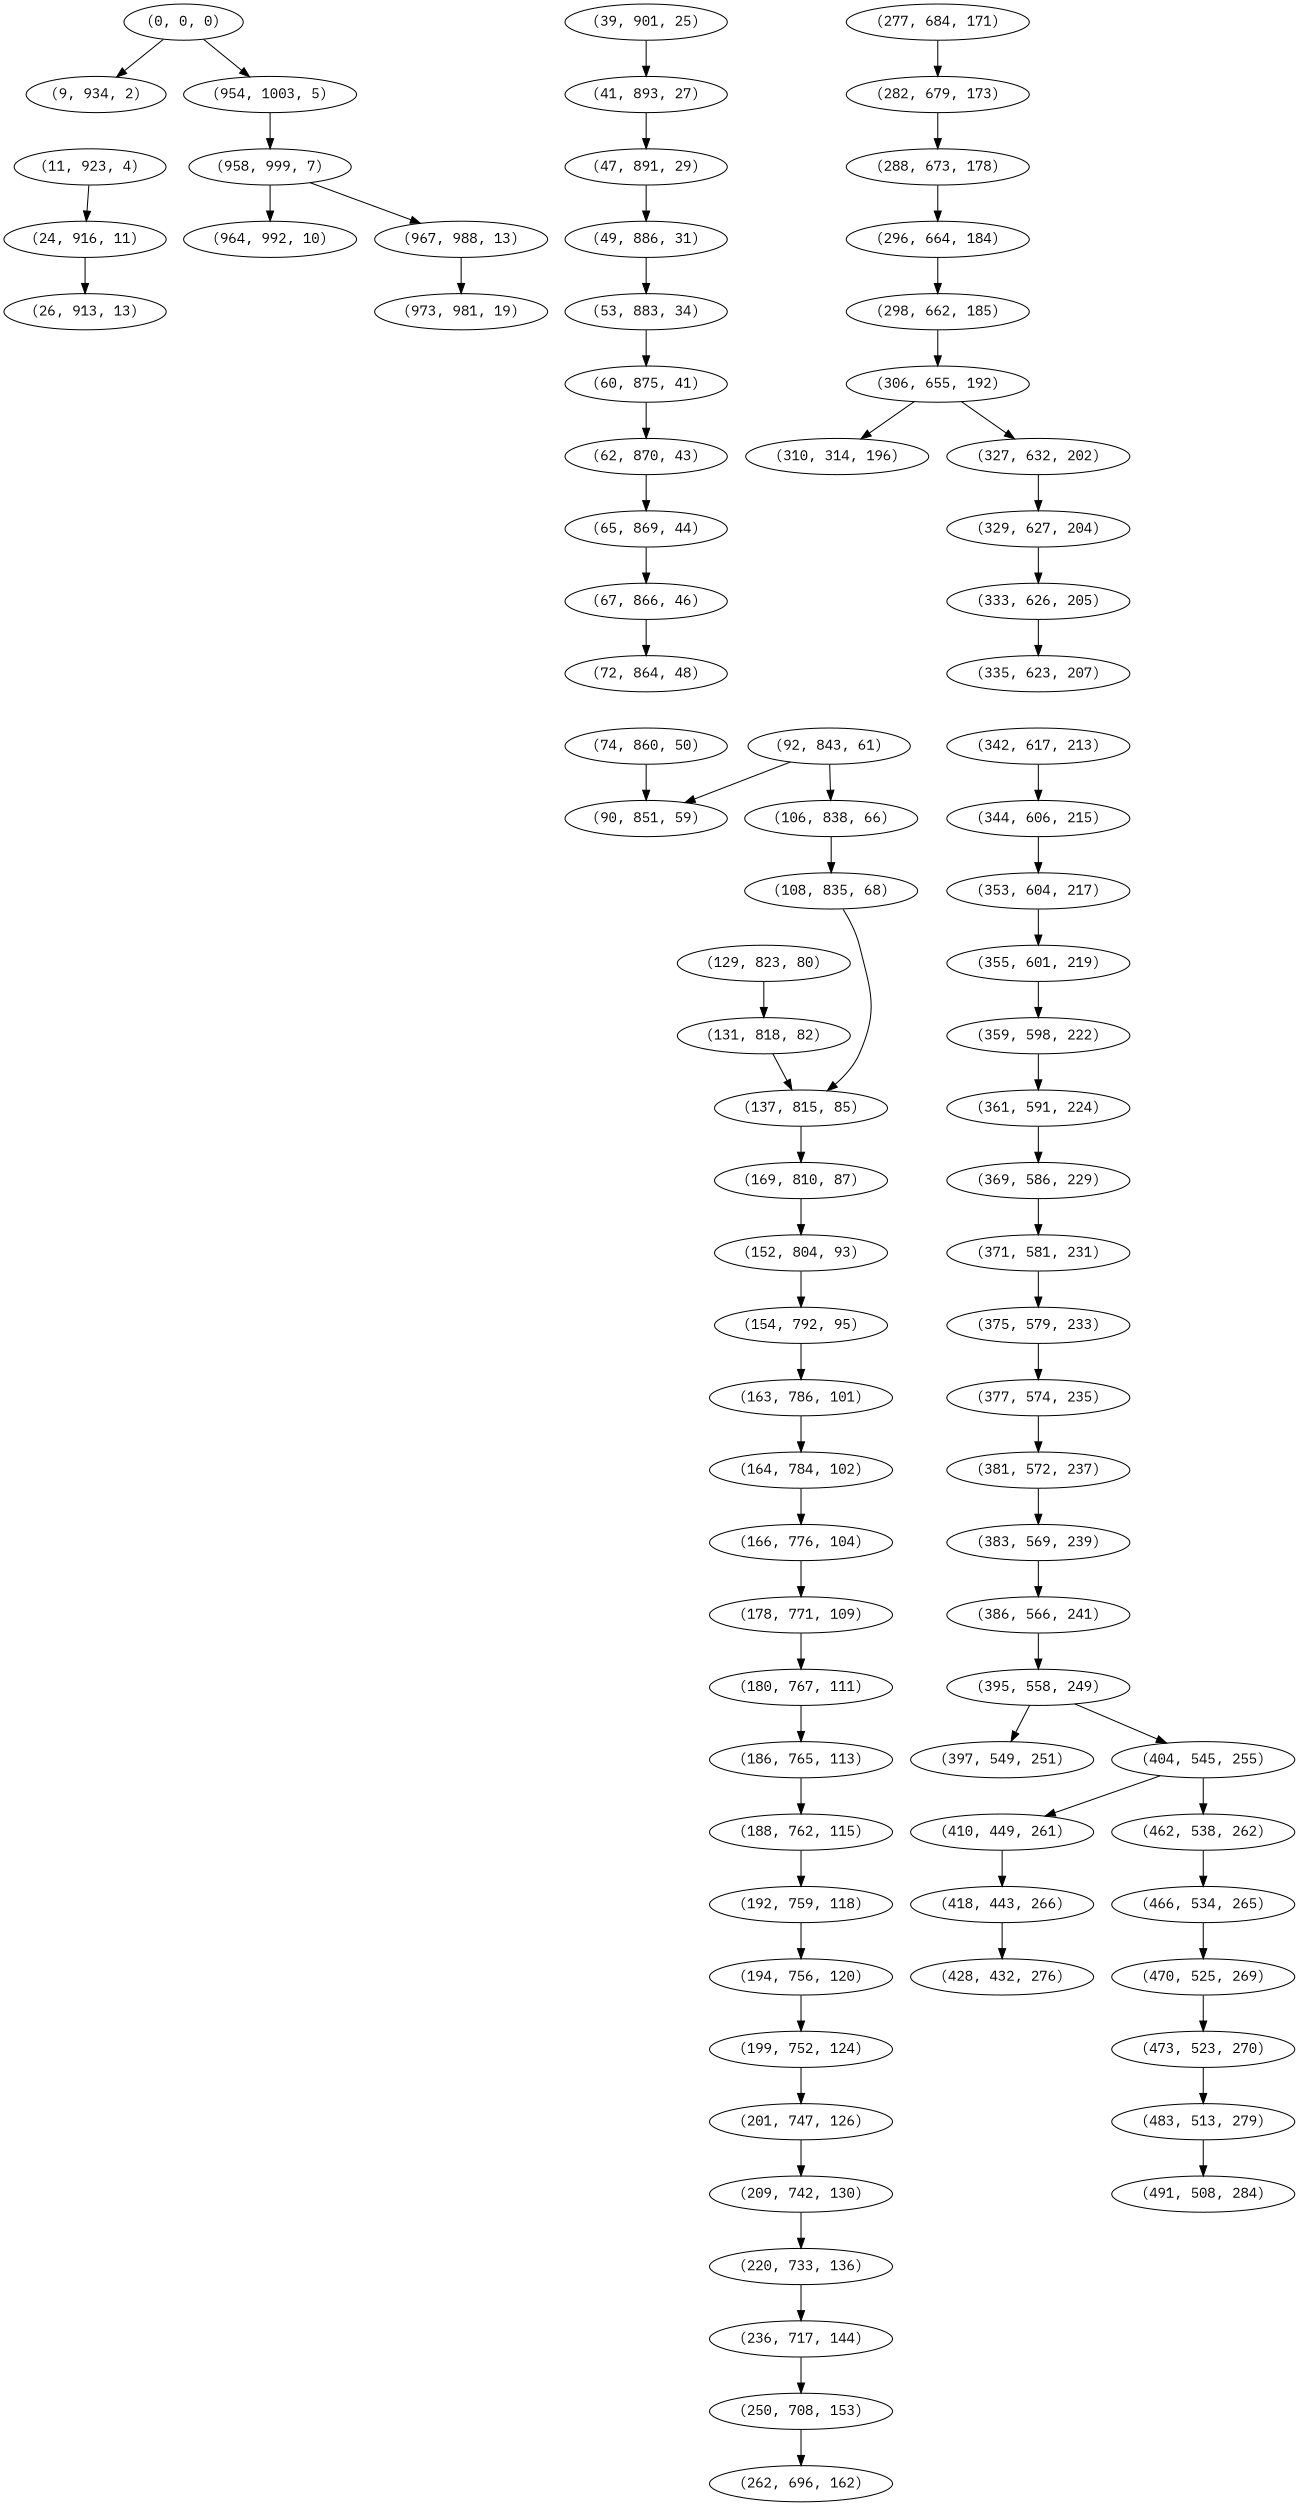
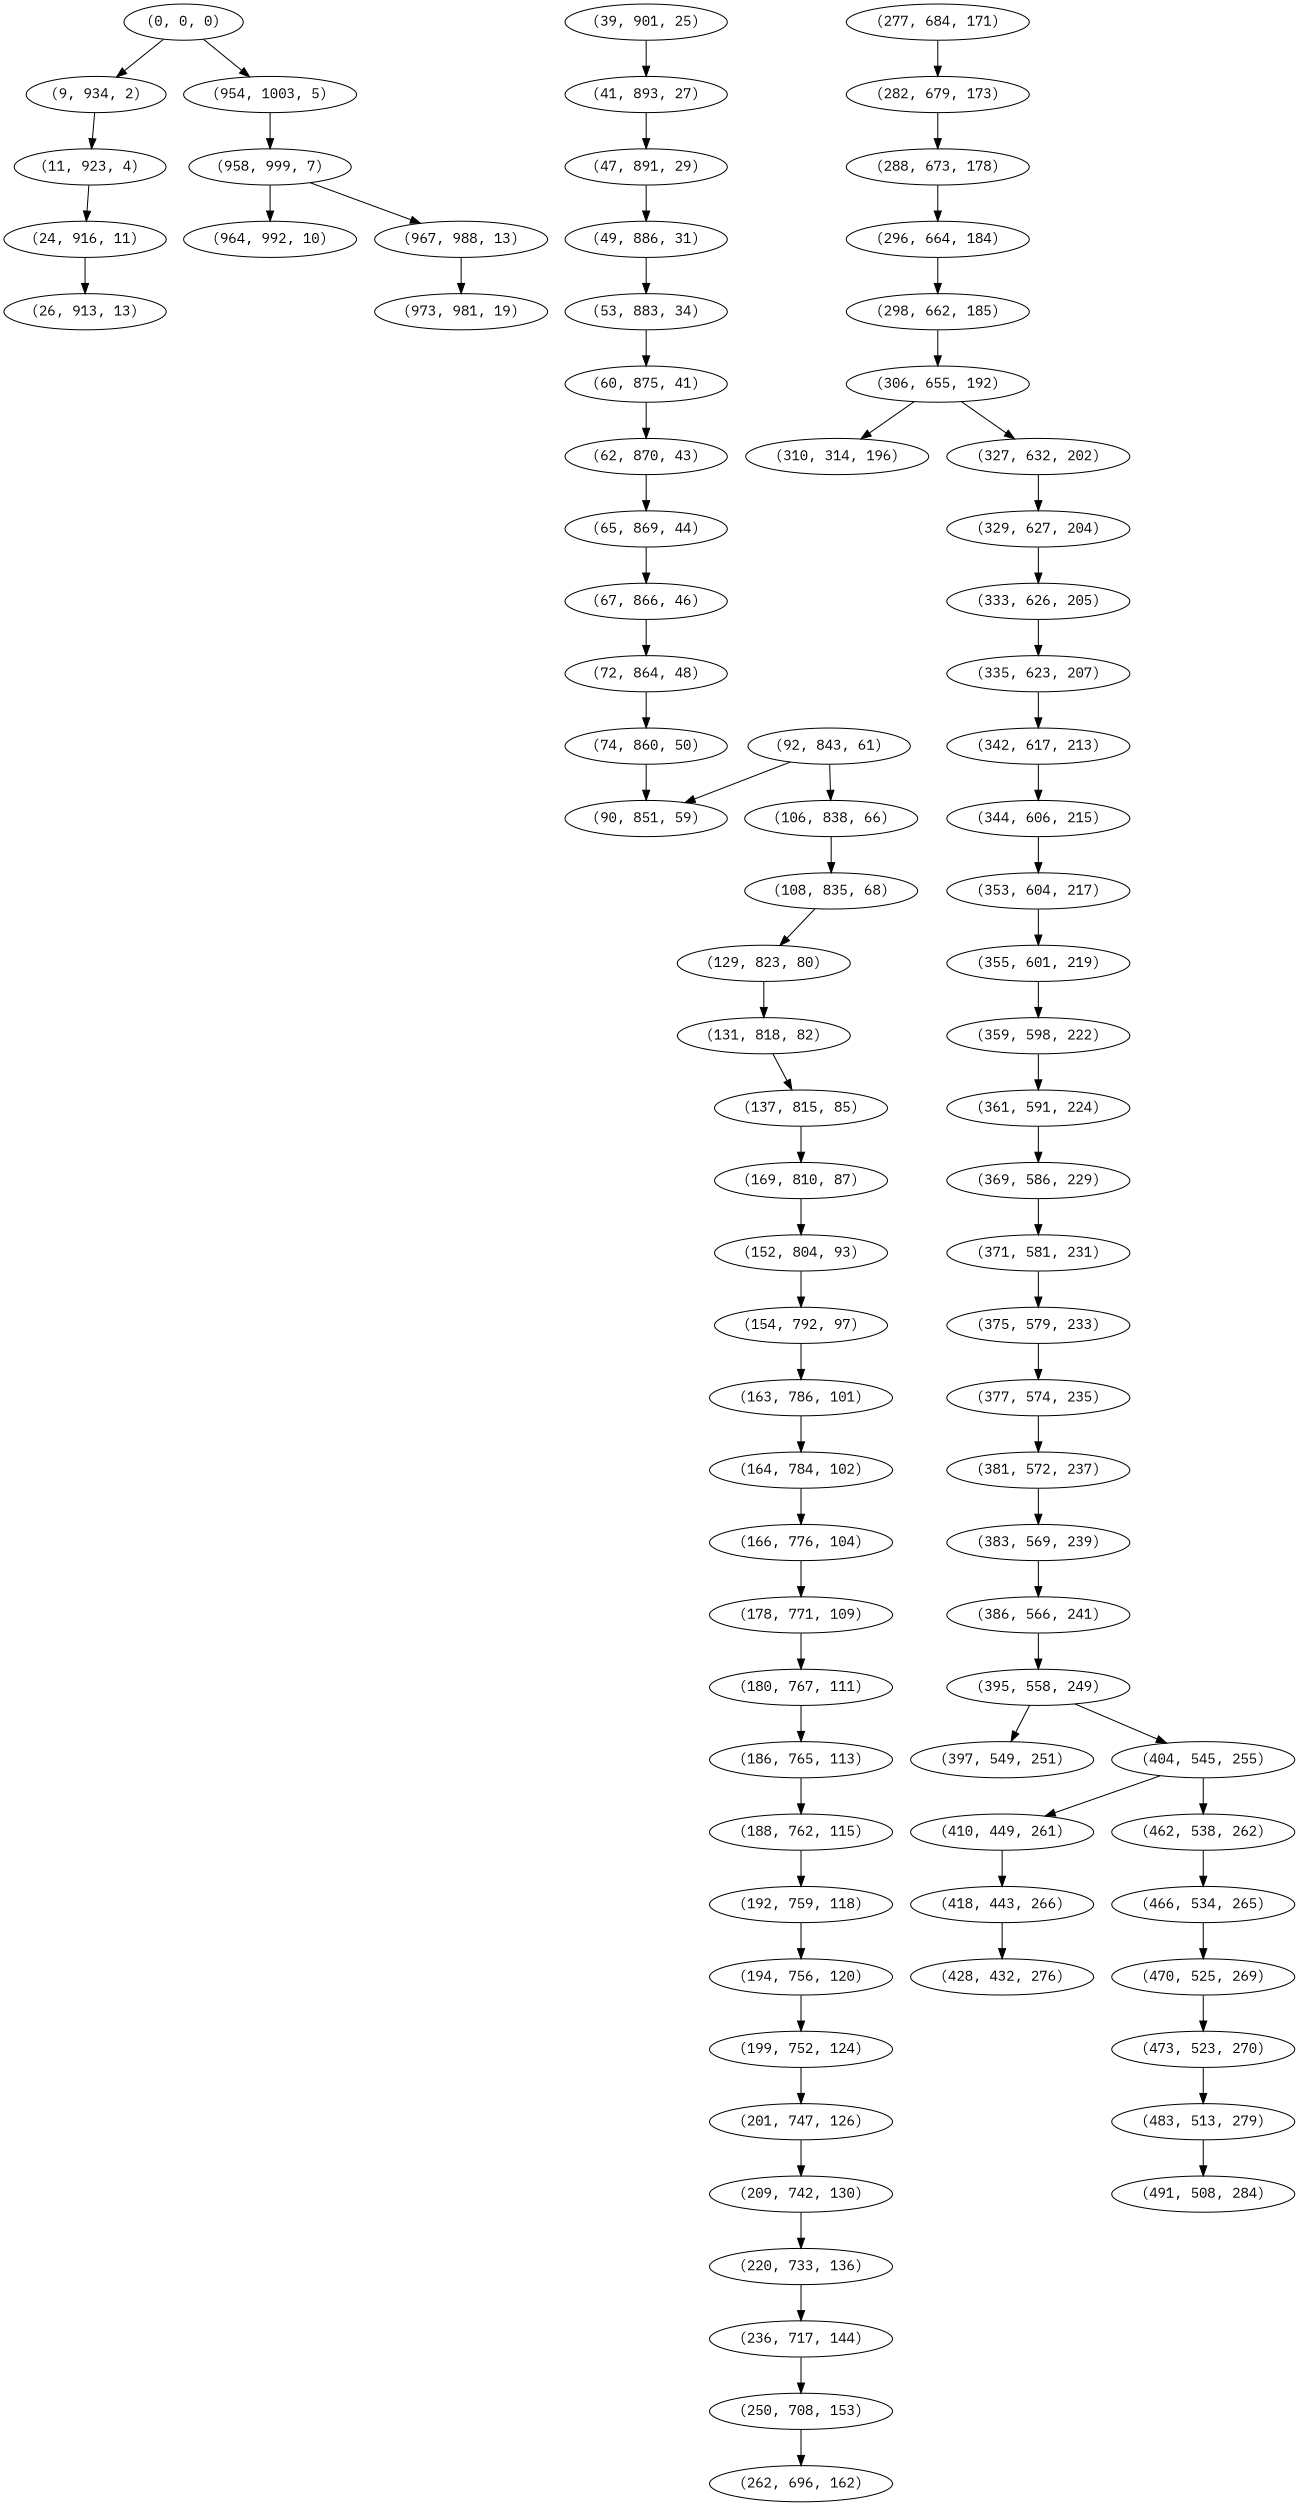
  digraph {
    fontname="IBM Plex Mono"
    node [fontname="IBM Plex Mono"]
    edge [fontname="IBM Plex Mono"]
    "(0, 0, 0)"
    "(9, 934, 2)"
    "(954, 1003, 5)"
    "(11, 923, 4)"
    "(958, 999, 7)"
    "(24, 916, 11)"
    "(26, 913, 13)"
    "(39, 901, 25)"
    "(41, 893, 27)"
    "(47, 891, 29)"
    "(49, 886, 31)"
    "(53, 883, 34)"
    "(60, 875, 41)"
    "(62, 870, 43)"
    "(65, 869, 44)"
    "(67, 866, 46)"
    "(72, 864, 48)"
    "(74, 860, 50)"
    "(90, 851, 59)"
    "(92, 843, 61)"
    "(106, 838, 66)"
    "(108, 835, 68)"
    "(129, 823, 80)"
    "(131, 818, 82)"
    "(137, 815, 85)"
    n26 [label="(169, 810, 87)"]
    "(152, 804, 93)"
-   "(154, 792, 95)"
+   "(154, 792, 95)" [label="(154, 792, 97)"]
    "(163, 786, 101)"
    "(164, 784, 102)"
    "(166, 776, 104)"
    "(178, 771, 109)"
    "(180, 767, 111)"
    "(186, 765, 113)"
    "(188, 762, 115)"
    "(192, 759, 118)"
    "(194, 756, 120)"
    "(199, 752, 124)"
    "(201, 747, 126)"
    "(209, 742, 130)"
    "(220, 733, 136)"
    "(236, 717, 144)"
    "(250, 708, 153)"
    "(262, 696, 162)"
    "(277, 684, 171)"
    "(282, 679, 173)"
    "(288, 673, 178)"
    "(296, 664, 184)"
    "(298, 662, 185)"
    "(306, 655, 192)"
    "(310, 314, 196)"
    "(327, 632, 202)"
    "(329, 627, 204)"
    "(333, 626, 205)"
    "(335, 623, 207)"
    "(342, 617, 213)"
    "(344, 606, 215)"
    "(353, 604, 217)"
    "(355, 601, 219)"
    "(359, 598, 222)"
    "(361, 591, 224)"
    "(369, 586, 229)"
    "(371, 581, 231)"
    "(375, 579, 233)"
    "(377, 574, 235)"
    "(381, 572, 237)"
    "(383, 569, 239)"
    "(386, 566, 241)"
    "(395, 558, 249)"
    "(397, 549, 251)"
    "(404, 545, 255)"
    "(410, 449, 261)"
    "(462, 538, 262)"
    "(418, 443, 266)"
    "(466, 534, 265)"
    "(428, 432, 276)"
    "(470, 525, 269)"
    "(473, 523, 270)"
    "(483, 513, 279)"
    "(491, 508, 284)"
    "(964, 992, 10)"
    "(967, 988, 13)"
    "(973, 981, 19)"
    "(0, 0, 0)" -> "(9, 934, 2)"
    "(0, 0, 0)" -> "(954, 1003, 5)"
+   "(9, 934, 2)" -> "(11, 923, 4)"
    "(954, 1003, 5)" -> "(958, 999, 7)"
    "(11, 923, 4)" -> "(24, 916, 11)"
    "(958, 999, 7)" -> "(964, 992, 10)"
    "(958, 999, 7)" -> "(967, 988, 13)"
    "(24, 916, 11)" -> "(26, 913, 13)"
    "(39, 901, 25)" -> "(41, 893, 27)"
    "(41, 893, 27)" -> "(47, 891, 29)"
    "(47, 891, 29)" -> "(49, 886, 31)"
    "(49, 886, 31)" -> "(53, 883, 34)"
    "(53, 883, 34)" -> "(60, 875, 41)"
    "(60, 875, 41)" -> "(62, 870, 43)"
    "(62, 870, 43)" -> "(65, 869, 44)"
    "(65, 869, 44)" -> "(67, 866, 46)"
    "(67, 866, 46)" -> "(72, 864, 48)"
+   "(72, 864, 48)" -> "(74, 860, 50)"
    "(74, 860, 50)" -> "(90, 851, 59)"
    "(92, 843, 61)" -> "(90, 851, 59)"
    "(92, 843, 61)" -> "(106, 838, 66)"
    "(106, 838, 66)" -> "(108, 835, 68)"
-   "(108, 835, 68)" -> "(137, 815, 85)"
+   "(108, 835, 68)" -> "(129, 823, 80)"
    "(129, 823, 80)" -> "(131, 818, 82)"
    "(131, 818, 82)" -> "(137, 815, 85)"
    "(137, 815, 85)" -> n26
    n26 -> "(152, 804, 93)"
    "(152, 804, 93)" -> "(154, 792, 95)"
    "(154, 792, 95)" -> "(163, 786, 101)"
    "(163, 786, 101)" -> "(164, 784, 102)"
    "(164, 784, 102)" -> "(166, 776, 104)"
    "(166, 776, 104)" -> "(178, 771, 109)"
    "(178, 771, 109)" -> "(180, 767, 111)"
    "(180, 767, 111)" -> "(186, 765, 113)"
    "(186, 765, 113)" -> "(188, 762, 115)"
    "(188, 762, 115)" -> "(192, 759, 118)"
    "(192, 759, 118)" -> "(194, 756, 120)"
    "(194, 756, 120)" -> "(199, 752, 124)"
    "(199, 752, 124)" -> "(201, 747, 126)"
    "(201, 747, 126)" -> "(209, 742, 130)"
    "(209, 742, 130)" -> "(220, 733, 136)"
    "(220, 733, 136)" -> "(236, 717, 144)"
    "(236, 717, 144)" -> "(250, 708, 153)"
    "(250, 708, 153)" -> "(262, 696, 162)"
    "(277, 684, 171)" -> "(282, 679, 173)"
    "(282, 679, 173)" -> "(288, 673, 178)"
    "(288, 673, 178)" -> "(296, 664, 184)"
    "(296, 664, 184)" -> "(298, 662, 185)"
    "(298, 662, 185)" -> "(306, 655, 192)"
    "(306, 655, 192)" -> "(310, 314, 196)"
    "(306, 655, 192)" -> "(327, 632, 202)"
    "(327, 632, 202)" -> "(329, 627, 204)"
    "(329, 627, 204)" -> "(333, 626, 205)"
    "(333, 626, 205)" -> "(335, 623, 207)"
+   "(335, 623, 207)" -> "(342, 617, 213)"
    "(342, 617, 213)" -> "(344, 606, 215)"
    "(344, 606, 215)" -> "(353, 604, 217)"
    "(353, 604, 217)" -> "(355, 601, 219)"
    "(355, 601, 219)" -> "(359, 598, 222)"
    "(359, 598, 222)" -> "(361, 591, 224)"
    "(361, 591, 224)" -> "(369, 586, 229)"
    "(369, 586, 229)" -> "(371, 581, 231)"
    "(371, 581, 231)" -> "(375, 579, 233)"
    "(375, 579, 233)" -> "(377, 574, 235)"
    "(377, 574, 235)" -> "(381, 572, 237)"
    "(381, 572, 237)" -> "(383, 569, 239)"
    "(383, 569, 239)" -> "(386, 566, 241)"
    "(386, 566, 241)" -> "(395, 558, 249)"
    "(395, 558, 249)" -> "(397, 549, 251)"
    "(395, 558, 249)" -> "(404, 545, 255)"
    "(404, 545, 255)" -> "(410, 449, 261)"
    "(404, 545, 255)" -> "(462, 538, 262)"
    "(410, 449, 261)" -> "(418, 443, 266)"
    "(462, 538, 262)" -> "(466, 534, 265)"
    "(418, 443, 266)" -> "(428, 432, 276)"
    "(466, 534, 265)" -> "(470, 525, 269)"
    "(470, 525, 269)" -> "(473, 523, 270)"
    "(473, 523, 270)" -> "(483, 513, 279)"
    "(483, 513, 279)" -> "(491, 508, 284)"
    "(967, 988, 13)" -> "(973, 981, 19)"
  }
